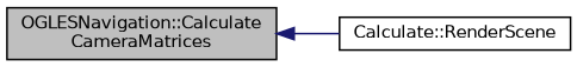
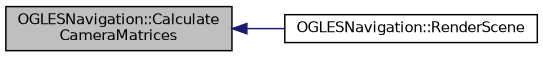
  digraph {
    rankdir=LR
    node [color=black fontname=Helvetica fontsize=10 shape=record style=filled]
    n1 [fillcolor=grey75 fontcolor=black height=0.2 label="OGLESNavigation::Calculate\lCameraMatrices" width=0.4]
-   n2 [fillcolor=white height=0.2 label="Calculate::RenderScene" width=0.4]
+   n2 [fillcolor=white height=0.2 label="OGLESNavigation::RenderScene" width=0.4]
    n1 -> n2 [color=midnightblue dir=back fontname=Helvetica fontsize=10 labelfontname=Helvetica labelfontsize=10 style=solid]
  }
